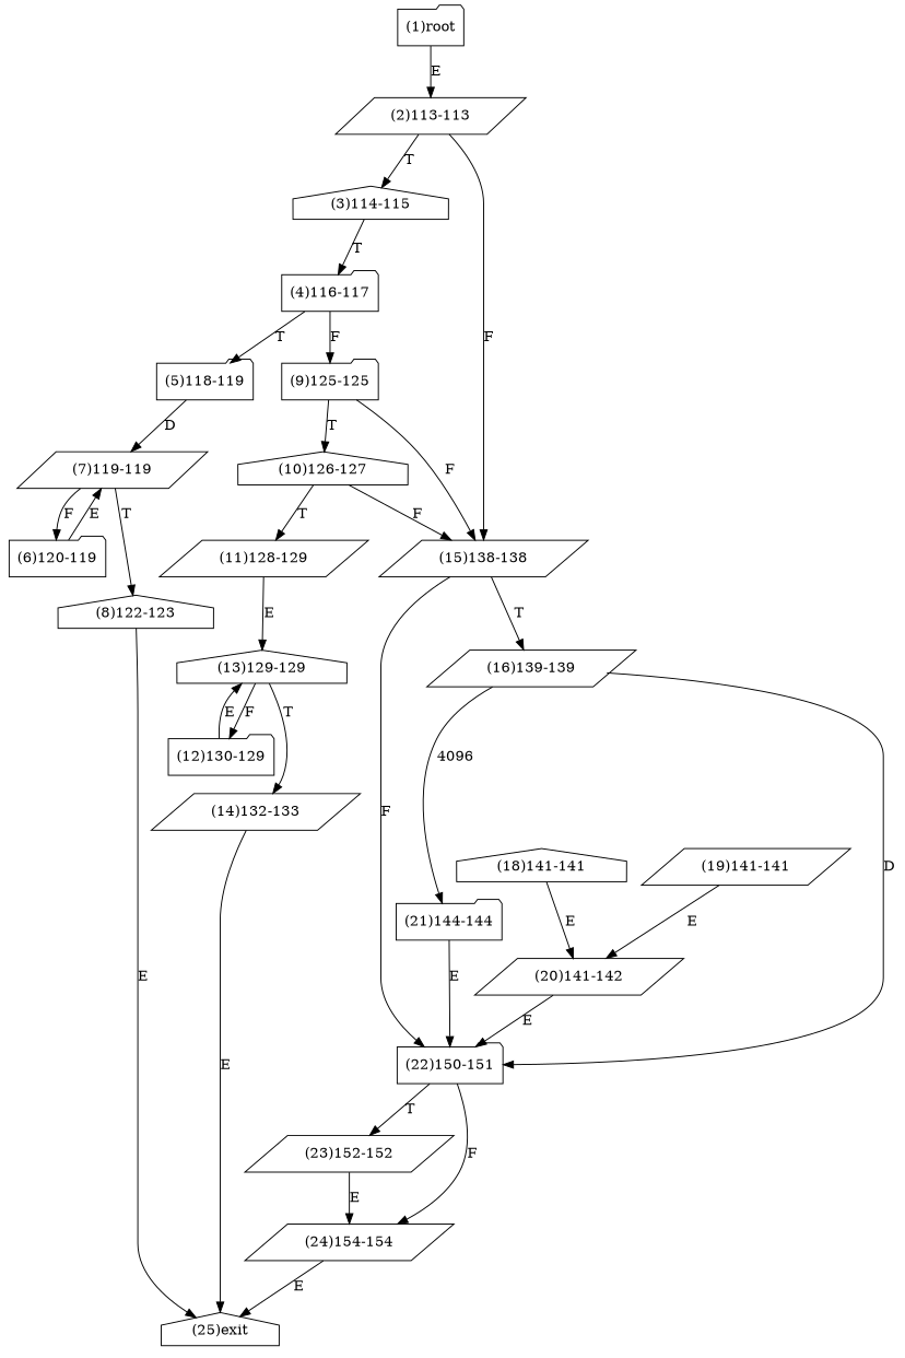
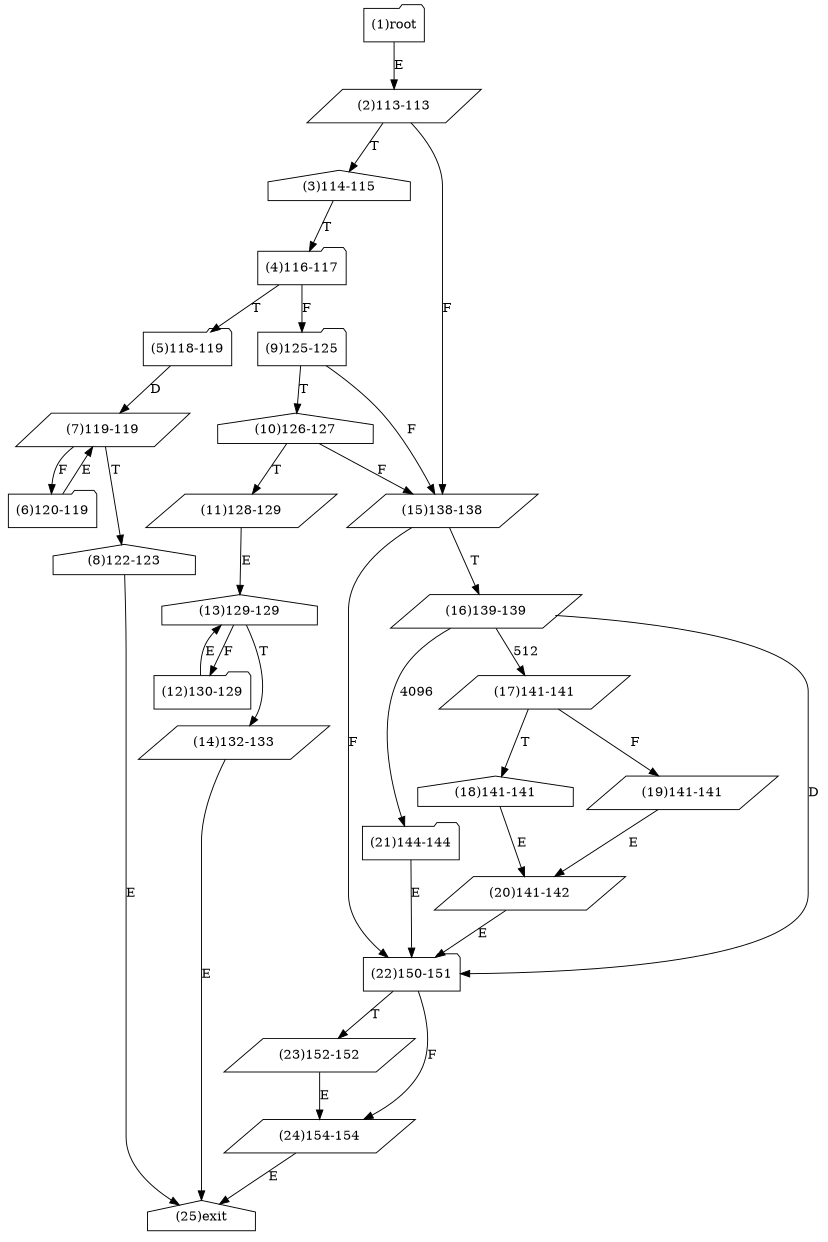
  digraph {
    node [shape=parallelogram]
    n1 [label="(1)root" shape=folder]
    n2 [label="(2)113-113"]
    n3 [label="(3)114-115" shape=house]
    n4 [label="(15)138-138"]
    n5 [label="(4)116-117" shape=folder]
    n6 [label="(16)139-139"]
    n7 [label="(22)150-151" shape=folder]
    n8 [label="(5)118-119" shape=folder]
    n9 [label="(9)125-125" shape=folder]
    n10 [label="(7)119-119"]
    n11 [label="(10)126-127" shape=house]
    n12 [label="(6)120-119" shape=folder]
    n13 [label="(8)122-123" shape=house]
    n14 [label="(25)exit" shape=house]
    n15 [label="(11)128-129"]
    n16 [label="(13)129-129" shape=house]
    n17 [label="(12)130-129" shape=folder]
    n18 [label="(14)132-133"]
+   n19 [label="(17)141-141"]
    n20 [label="(21)144-144" shape=folder]
    n21 [label="(23)152-152"]
    n22 [label="(24)154-154"]
    n23 [label="(19)141-141"]
    n24 [label="(18)141-141" shape=house]
    n25 [label="(20)141-142"]
    n1 -> n2 [label=E]
    n2 -> n3 [label=T]
    n2 -> n4 [label=F]
    n3 -> n5 [label=T]
    n4 -> n6 [label=T]
    n4 -> n7 [label=F]
    n5 -> n8 [label=T]
    n5 -> n9 [label=F]
    n6 -> n7 [label=D]
+   n6 -> n19 [label=512]
    n6 -> n20 [label=4096]
    n7 -> n21 [label=T]
    n7 -> n22 [label=F]
    n8 -> n10 [label=D]
    n9 -> n4 [label=F]
    n9 -> n11 [label=T]
    n10 -> n12 [label=F]
    n10 -> n13 [label=T]
    n11 -> n4 [label=F]
    n11 -> n15 [label=T]
    n12 -> n10 [label=E]
    n13 -> n14 [label=E]
    n15 -> n16 [label=E]
    n16 -> n17 [label=F]
    n16 -> n18 [label=T]
    n17 -> n16 [label=E]
    n18 -> n14 [label=E]
+   n19 -> n23 [label=F]
+   n19 -> n24 [label=T]
    n20 -> n7 [label=E]
    n21 -> n22 [label=E]
    n22 -> n14 [label=E]
    n23 -> n25 [label=E]
    n24 -> n25 [label=E]
    n25 -> n7 [label=E]
  }
